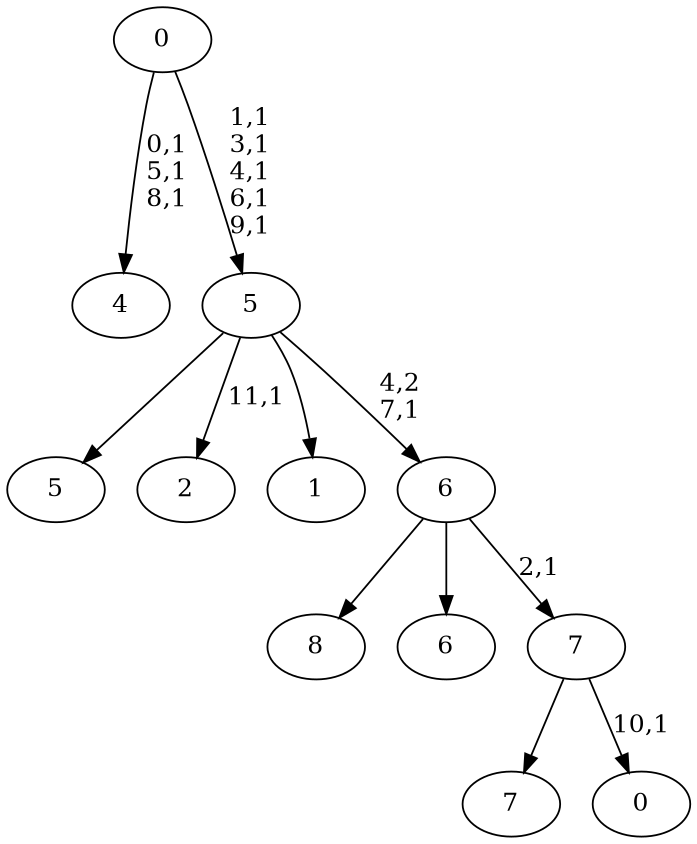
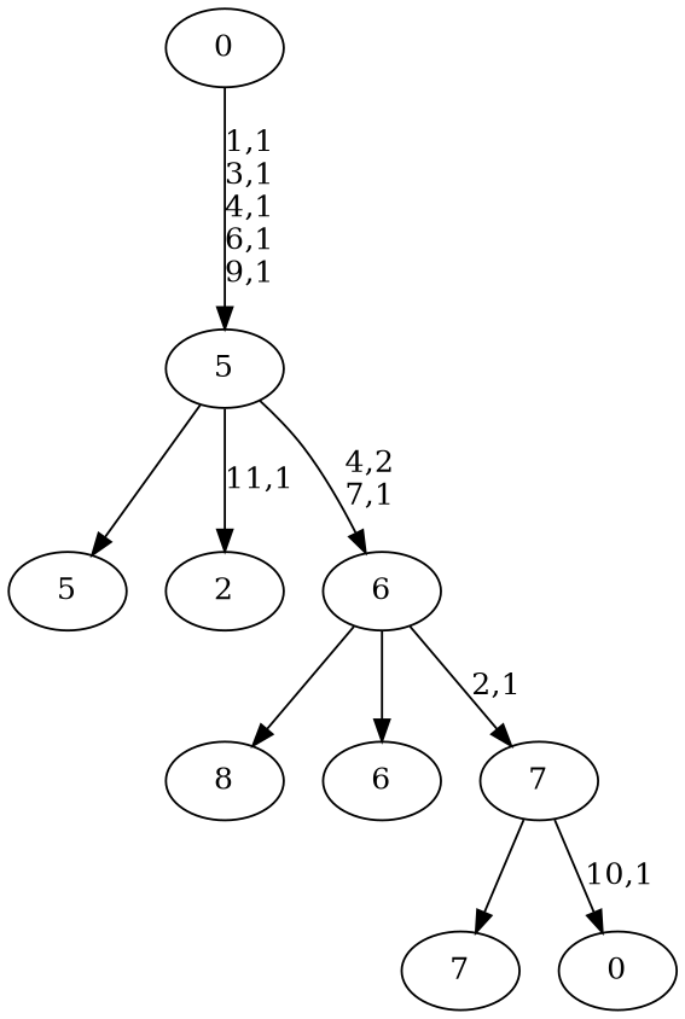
  digraph {
    n1 [label=8]
    n2 [label=7]
    n3 [label=6]
    n4 [label=5]
-   n5 [label=4]
    n6 [label=2]
-   n7 [label=1]
    n8 [label=0]
    7
    6
    5
    0
    7 -> n2
    7 -> n8 [label="10,1"]
    6 -> n1
    6 -> n3
    6 -> 7 [label="2,1"]
    5 -> n4
    5 -> n6 [label="11,1"]
-   5 -> n7
    5 -> 6 [label="4,2\n7,1"]
-   0 -> n5 [label="0,1\n5,1\n8,1"]
    0 -> 5 [label="1,1\n3,1\n4,1\n6,1\n9,1"]
  }
